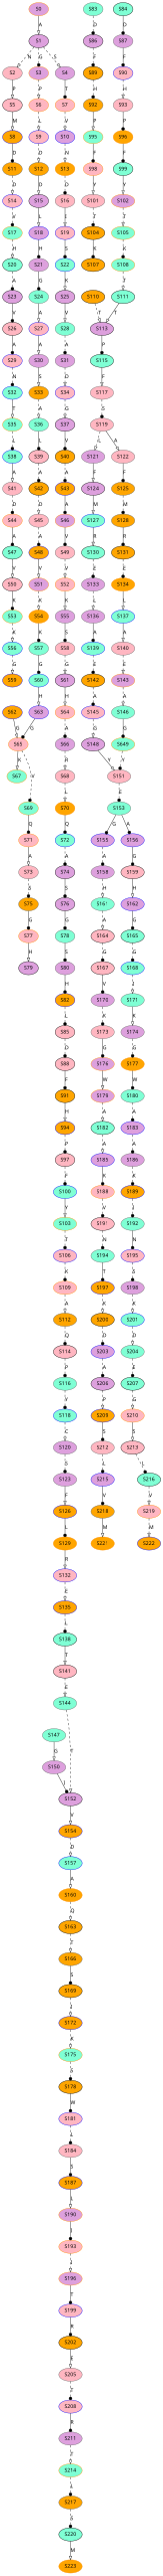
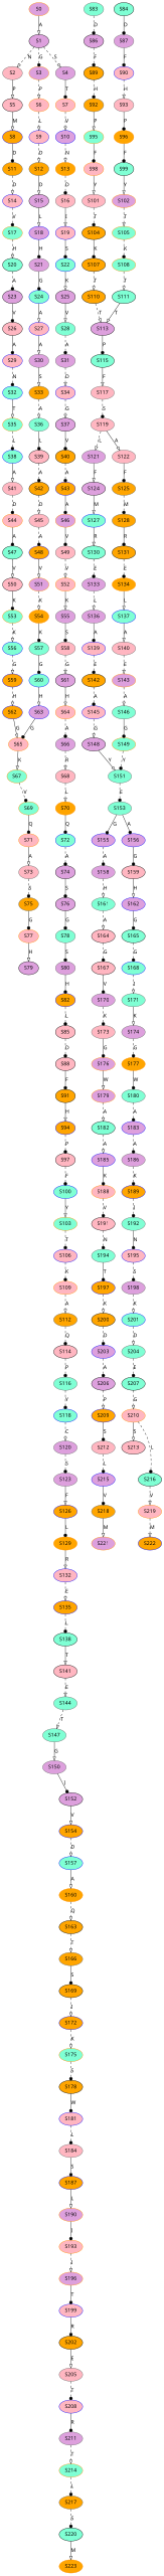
  strict digraph {
    fontname="Noto Sans"
    node [color=gray40 fillcolor=lightpink fontname="Noto Sans" style=filled]
    edge [arrowhead=dot fontname="Noto Sans" style=dashed]
    S0 [color=darkorange fillcolor=plum]
    S1 [color=black fillcolor=plum]
    S2
    S3 [color=darkorange fillcolor=plum]
    S4 [fillcolor=plum]
    S5 [color=black]
    S6 [color=darkorange]
    S7 [color=darkorange]
    S8 [color=blue fillcolor=orange]
    S9 [color=blue]
    S10 [color=blue fillcolor=plum]
    S11 [fillcolor=orange]
    S12 [fillcolor=orange]
    S13 [color=darkorange fillcolor=orange]
    S14 [color=blue]
    S15 [color=black fillcolor=plum]
    S16
    S17 [color=darkorange fillcolor=aquamarine]
    S18 [color=blue fillcolor=plum]
    S19 [color=blue]
    S20 [color=black fillcolor=aquamarine]
    S21 [fillcolor=plum]
    S22 [color=blue fillcolor=aquamarine]
    S23 [color=black fillcolor=plum]
-   S24 [fillcolor=aquamarine]
+   S24 [color=blue fillcolor=aquamarine]
    S25 [color=black fillcolor=plum]
    S26 [color=black]
    S27 [color=blue]
    S28 [fillcolor=aquamarine]
    S29 [color=blue]
    S30 [fillcolor=plum]
    S31 [fillcolor=plum]
    S32 [color=blue fillcolor=aquamarine]
    S33 [fillcolor=orange]
    S34 [color=blue]
    S35 [color=darkorange fillcolor=aquamarine]
    S36 [fillcolor=aquamarine]
    S37 [color=black fillcolor=plum]
    S38 [color=blue fillcolor=aquamarine]
    S39 [color=black]
    S40 [color=black fillcolor=orange]
    S41
    S42 [color=black fillcolor=orange]
    S43 [color=blue fillcolor=orange]
    S44 [color=darkorange]
    S45
    S46 [color=darkorange fillcolor=plum]
    S47 [color=black fillcolor=aquamarine]
    S48 [color=blue fillcolor=orange]
    S49
    S50 [color=black]
    S51 [color=darkorange fillcolor=plum]
    S52 [color=darkorange]
    S53 [color=darkorange fillcolor=aquamarine]
    S54 [color=darkorange fillcolor=orange]
    S55 [fillcolor=plum]
    S56 [color=blue fillcolor=aquamarine]
    S57 [fillcolor=aquamarine]
    S58
    S59 [color=blue fillcolor=orange]
    S60 [color=blue fillcolor=aquamarine]
    S61 [color=black fillcolor=plum]
    S62 [color=blue fillcolor=orange]
    S63 [color=blue fillcolor=plum]
    S64 [color=darkorange]
    S65 [color=darkorange]
    S66 [fillcolor=plum]
    S67 [color=darkorange fillcolor=aquamarine]
    S68
    S69 [color=darkorange fillcolor=aquamarine]
    S70 [color=darkorange fillcolor=orange]
    S71 [color=darkorange]
    S72 [color=blue fillcolor=aquamarine]
    S73
    S74 [color=black fillcolor=plum]
    S75 [fillcolor=orange]
    S76 [color=black fillcolor=plum]
    S77 [color=darkorange]
    S78 [fillcolor=aquamarine]
    S79 [color=black fillcolor=plum]
    S80 [fillcolor=plum]
    S82 [color=blue fillcolor=orange]
    S85 [color=black]
    S83 [fillcolor=aquamarine]
    S86 [color=black fillcolor=plum]
    S84 [color=black fillcolor=aquamarine]
    S87 [fillcolor=plum]
    S88 [color=black]
    S89 [color=black fillcolor=orange]
    S90 [color=blue]
    S91 [color=black fillcolor=orange]
    S92 [fillcolor=orange]
    S93
    S94 [color=blue fillcolor=orange]
    S95 [color=darkorange fillcolor=aquamarine]
    S96 [color=darkorange fillcolor=orange]
    S97 [color=black]
    S98 [color=darkorange]
    S99 [color=black fillcolor=aquamarine]
    S100 [color=blue fillcolor=aquamarine]
    S101
    S102 [color=darkorange fillcolor=plum]
    S103 [color=darkorange fillcolor=aquamarine]
    S104 [color=black fillcolor=orange]
    S105 [color=darkorange fillcolor=aquamarine]
    S106 [color=blue]
    S107 [color=black fillcolor=orange]
    S108 [color=darkorange fillcolor=aquamarine]
    S109 [color=darkorange]
    S110 [color=black fillcolor=orange]
    S111 [color=black fillcolor=aquamarine]
    S112 [fillcolor=orange]
    S113 [color=black fillcolor=plum]
    S114 [color=black]
    S115 [color=black fillcolor=aquamarine]
    S116 [fillcolor=aquamarine]
    S117
    S118 [color=blue fillcolor=aquamarine]
    S119
    S120 [fillcolor=plum]
    S121 [fillcolor=plum]
    S122
    S123 [fillcolor=plum]
    S124 [color=black fillcolor=plum]
    S125 [fillcolor=orange]
    S126 [color=blue fillcolor=orange]
    S127 [color=blue fillcolor=aquamarine]
    S128 [fillcolor=orange]
    S129 [color=darkorange fillcolor=orange]
    S130 [color=black fillcolor=aquamarine]
    S131 [color=black fillcolor=orange]
    S132 [color=blue]
    S133 [fillcolor=plum]
    S134 [color=darkorange fillcolor=orange]
    S135 [color=blue fillcolor=orange]
    S136 [fillcolor=plum]
    S137 [color=blue fillcolor=aquamarine]
    S138 [color=black fillcolor=aquamarine]
-   S139 [color=blue fillcolor=aquamarine]
+   S139 [color=blue]
    S140
    S141 [color=black]
    S142 [color=black fillcolor=orange]
    S143 [color=darkorange fillcolor=plum]
    S144 [fillcolor=aquamarine]
    S145 [color=blue]
    S146 [fillcolor=aquamarine]
    S147 [fillcolor=aquamarine]
    S148 [color=black fillcolor=plum]
-   S149 [color=darkorange fillcolor=aquamarine label=S649]
+   S149 [color=darkorange fillcolor=aquamarine]
    S150 [fillcolor=plum]
-   S151
+   S151 [fillcolor=aquamarine]
    S152 [color=black fillcolor=plum]
    S153 [fillcolor=aquamarine]
    S154 [color=blue fillcolor=orange]
    S155 [color=blue fillcolor=plum]
    S156 [color=blue fillcolor=plum]
    S157 [color=blue fillcolor=aquamarine]
    S158 [fillcolor=plum]
    S159 [color=black]
    S160 [color=darkorange fillcolor=orange]
    S161 [fillcolor=aquamarine]
    S162 [color=blue fillcolor=plum]
    S163 [color=black fillcolor=orange]
    S164 [color=black]
    S165 [color=black fillcolor=aquamarine]
    S166 [fillcolor=orange]
    S167 [color=black]
    S168 [color=blue fillcolor=aquamarine]
    S169 [color=black fillcolor=orange]
    S170 [fillcolor=plum]
    S171 [fillcolor=aquamarine]
    S172 [color=blue fillcolor=orange]
    S173
    S174 [fillcolor=plum]
    S175 [color=darkorange fillcolor=aquamarine]
    S176 [color=darkorange fillcolor=plum]
    S177 [color=darkorange fillcolor=orange]
    S178 [color=black fillcolor=orange]
    S179 [color=darkorange fillcolor=plum]
    S180 [fillcolor=aquamarine]
    S181 [color=blue]
    S182 [color=black fillcolor=aquamarine]
    S183 [color=blue fillcolor=plum]
    S184
    S185 [color=blue fillcolor=plum]
    S186 [fillcolor=plum]
    S187 [color=blue fillcolor=orange]
    S188 [color=darkorange]
    S189 [color=blue fillcolor=orange]
    S190 [color=darkorange fillcolor=plum]
    S191 [color=black]
    S192 [fillcolor=aquamarine]
    S193 [color=darkorange]
    S194 [fillcolor=aquamarine]
    S195 [color=blue]
    S196 [color=darkorange fillcolor=plum]
    S197 [color=blue fillcolor=orange]
    S198 [fillcolor=plum]
    S199 [color=blue]
    S200 [color=black fillcolor=orange]
    S201 [color=blue fillcolor=aquamarine]
    S202 [color=black fillcolor=orange]
    S203 [color=blue fillcolor=plum]
    S204 [fillcolor=aquamarine]
    S205
    S206 [color=black fillcolor=plum]
    S207 [color=black fillcolor=aquamarine]
    S208 [color=blue]
    S209 [color=blue fillcolor=orange]
    S210 [color=darkorange]
    S211 [fillcolor=plum]
    S212
    S213 [color=black]
    S214 [color=darkorange fillcolor=aquamarine]
    S215 [color=blue fillcolor=plum]
    S216 [color=black fillcolor=aquamarine]
    S217 [fillcolor=orange]
    S218 [fillcolor=orange]
    S219 [color=darkorange]
    S220 [color=black fillcolor=aquamarine]
-   S221 [color=darkorange fillcolor=orange]
+   S221 [color=darkorange fillcolor=plum]
    S222 [color=blue fillcolor=orange]
    S223 [color=darkorange fillcolor=orange]
    S0 -> S1 [arrowhead=onormal label=A style=solid]
    S1 -> S2 [arrowhead=onormal label=N]
    S1 -> S3 [label=G]
    S1 -> S4 [arrowhead=onormal label=S]
    S2 -> S5 [arrowhead=onormal label=P style=solid]
    S3 -> S6 [arrowhead=onormal label=P]
    S4 -> S7 [label=T style=solid]
    S5 -> S8 [arrowhead=onormal label=M style=solid]
    S6 -> S9 [arrowhead=onormal label=L]
    S7 -> S10 [arrowhead=onormal label=V]
    S8 -> S11 [label=D style=solid]
    S9 -> S12 [arrowhead=onormal label=D]
    S10 -> S13 [arrowhead=onormal label=N]
    S11 -> S14 [arrowhead=onormal label=D]
    S12 -> S15 [arrowhead=onormal label=D style=solid]
    S13 -> S16 [label=D]
    S14 -> S17 [label=V]
    S15 -> S18 [arrowhead=onormal label=L style=solid]
    S16 -> S19 [arrowhead=onormal label=I style=solid]
    S17 -> S20 [arrowhead=onormal label=H]
    S18 -> S21 [label=H style=solid]
    S19 -> S22 [label=S style=solid]
    S20 -> S23 [label=A]
    S21 -> S24 [label=G style=solid]
    S22 -> S25 [arrowhead=onormal label=K style=solid]
    S23 -> S26 [label=V style=solid]
    S24 -> S27 [arrowhead=onormal label=A style=solid]
    S25 -> S28 [arrowhead=onormal label=V style=solid]
    S26 -> S29 [label=A style=solid]
    S27 -> S30 [arrowhead=onormal label=A style=solid]
    S28 -> S31 [label=A]
    S29 -> S32 [label=N]
    S30 -> S33 [arrowhead=onormal label=S style=solid]
    S31 -> S34 [arrowhead=onormal label=D]
    S32 -> S35 [arrowhead=onormal label=T style=solid]
    S33 -> S36 [arrowhead=onormal label=A]
    S34 -> S37 [arrowhead=onormal label=G]
    S35 -> S38 [label=L]
    S36 -> S39 [label=L style=solid]
    S37 -> S40 [label=V style=solid]
    S38 -> S41 [arrowhead=onormal label=A style=solid]
    S39 -> S42 [label=A]
    S40 -> S43 [label=A]
    S41 -> S44 [label=D]
    S42 -> S45 [arrowhead=onormal label=D]
    S43 -> S46 [label=A style=solid]
    S44 -> S47 [label=A style=solid]
    S45 -> S48 [label=A]
    S46 -> S49 [label=V style=solid]
    S47 -> S50 [arrowhead=onormal label=V style=solid]
    S48 -> S51 [arrowhead=onormal label=V style=solid]
    S49 -> S52 [arrowhead=onormal label=V]
    S50 -> S53 [label=K style=solid]
    S51 -> S54 [arrowhead=onormal label=K]
    S52 -> S55 [arrowhead=onormal label=K style=solid]
    S53 -> S56 [arrowhead=onormal label=K]
    S54 -> S57 [label=K style=solid]
    S55 -> S58 [label=S style=solid]
    S56 -> S59 [arrowhead=onormal label=G]
    S57 -> S60 [label=G style=solid]
    S58 -> S61 [arrowhead=onormal label=G]
+   S59 -> S62 [arrowhead=onormal label=H]
    S60 -> S63 [arrowhead=onormal label=H style=solid]
    S61 -> S64 [arrowhead=onormal label=H style=solid]
    S62 -> S65 [arrowhead=onormal label=G style=solid]
    S63 -> S65 [label=G style=solid]
    S64 -> S66 [label=A]
    S65 -> S67 [arrowhead=onormal label=K style=solid]
    S66 -> S68 [arrowhead=onormal label=R]
-   S65 -> S69 [label=V]
+   S67 -> S69 [label=V]
    S68 -> S70 [arrowhead=onormal label=L]
    S69 -> S71 [label=Q style=solid]
    S70 -> S72 [label=Q style=solid]
    S71 -> S73 [arrowhead=onormal label=A style=solid]
    S72 -> S74 [label=A]
    S73 -> S75 [label=S]
    S74 -> S76 [label=S style=solid]
    S75 -> S77 [label=G style=solid]
    S76 -> S78 [label=G style=solid]
    S77 -> S79 [arrowhead=onormal label=H style=solid]
    S78 -> S80 [label=S style=solid]
    S80 -> S82 [label=H style=solid]
    S82 -> S85 [label=L]
    S85 -> S88 [label=D]
    S83 -> S86 [label=D]
    S86 -> S89 [label=F]
    S84 -> S87 [label=D style=solid]
    S87 -> S90 [label=F style=solid]
    S88 -> S91 [label=F style=solid]
    S89 -> S92 [label=H]
    S90 -> S93 [arrowhead=onormal label=H]
    S91 -> S94 [arrowhead=onormal label=H style=solid]
    S92 -> S95 [arrowhead=onormal label=P style=solid]
    S93 -> S96 [label=P style=solid]
    S94 -> S97 [label=P]
    S95 -> S98 [label=F style=solid]
    S96 -> S99 [label=F style=solid]
    S97 -> S100 [label=F]
    S98 -> S101 [arrowhead=onormal label=Y style=solid]
    S99 -> S102 [arrowhead=onormal label=Y style=solid]
    S100 -> S103 [arrowhead=onormal label=Y style=solid]
    S101 -> S104 [label=T]
    S102 -> S105 [arrowhead=onormal label=T]
    S103 -> S106 [label=T]
    S104 -> S107 [label=K style=solid]
    S105 -> S108 [label=K]
    S106 -> S109 [label=K]
+   S107 -> S110 [arrowhead=onormal label=T]
    S108 -> S111 [arrowhead=onormal label=T]
    S109 -> S112 [arrowhead=onormal label=A]
    S110 -> S113 [arrowhead=onormal label=T]
    S111 -> S113 [arrowhead=onormal label=T style=solid]
    S112 -> S114 [label=Q]
    S113 -> S115 [label=P style=solid]
    S114 -> S116 [label=P]
    S115 -> S117 [arrowhead=onormal label=F style=solid]
    S116 -> S118 [label=Y]
    S117 -> S119 [label=S]
    S118 -> S120 [arrowhead=onormal label=C]
    S119 -> S121 [arrowhead=onormal label=L]
    S119 -> S122 [arrowhead=onormal label=A style=solid]
    S120 -> S123 [label=S]
    S121 -> S124 [arrowhead=onormal label=F style=solid]
    S122 -> S125 [label=F style=solid]
    S123 -> S126 [arrowhead=onormal label=F style=solid]
    S124 -> S127 [arrowhead=onormal label=M style=solid]
    S125 -> S128 [label=M]
    S126 -> S129 [label=L style=solid]
    S127 -> S130 [arrowhead=onormal label=R style=solid]
    S128 -> S131 [label=R style=solid]
    S129 -> S132 [arrowhead=onormal label=R style=solid]
    S130 -> S133 [label=E]
    S131 -> S134 [label=E]
    S132 -> S135 [arrowhead=onormal label=E]
    S133 -> S136 [arrowhead=onormal label=L]
    S134 -> S137 [arrowhead=onormal label=L style=solid]
    S135 -> S138 [label=L]
    S136 -> S139 [label=A style=solid]
    S137 -> S140 [arrowhead=onormal label=A style=solid]
    S138 -> S141 [arrowhead=onormal label=T style=solid]
    S139 -> S142 [label=E]
    S140 -> S143 [arrowhead=onormal label=E]
    S141 -> S144 [arrowhead=onormal label=E]
    S142 -> S145 [label=A]
    S143 -> S146 [arrowhead=onormal label=A]
-   S144 -> S152 [arrowhead=onormal label=T]
+   S144 -> S147 [arrowhead=onormal label=T]
    S145 -> S148 [arrowhead=onormal label=G]
    S146 -> S149 [label=G style=solid]
    S147 -> S150 [arrowhead=onormal label=G style=solid]
    S148 -> S151 [arrowhead=onormal label=Y style=solid]
    S149 -> S151 [label=Y]
    S150 -> S152 [label=I style=solid]
    S151 -> S153 [label=E]
    S152 -> S154 [arrowhead=onormal label=V style=solid]
    S153 -> S155 [label=G style=solid]
    S153 -> S156 [label=A style=solid]
    S154 -> S157 [arrowhead=onormal label=D]
    S155 -> S158 [label=A]
    S156 -> S159 [label=G style=solid]
    S157 -> S160 [arrowhead=onormal label=A style=solid]
    S158 -> S161 [arrowhead=onormal label=H]
    S159 -> S162 [arrowhead=onormal label=H style=solid]
    S160 -> S163 [arrowhead=onormal label=Q]
    S161 -> S164 [arrowhead=onormal label=A]
    S162 -> S165 [label=G style=solid]
    S163 -> S166 [arrowhead=onormal label=T]
    S164 -> S167 [label=G]
    S165 -> S168 [label=G]
    S166 -> S169 [label=S style=solid]
    S167 -> S170 [label=V style=solid]
    S168 -> S171 [arrowhead=onormal label=I]
    S169 -> S172 [arrowhead=onormal label=I]
    S170 -> S173 [label=K]
    S171 -> S174 [arrowhead=onormal label=K style=solid]
    S172 -> S175 [arrowhead=onormal label=K]
    S173 -> S176 [label=G style=solid]
    S174 -> S177 [label=G]
    S175 -> S178 [label=S]
    S176 -> S179 [arrowhead=onormal label=W style=solid]
    S177 -> S180 [label=W style=solid]
    S178 -> S181 [label=W style=solid]
    S179 -> S182 [arrowhead=onormal label=A]
    S180 -> S183 [label=A]
    S181 -> S184 [label=L]
    S182 -> S185 [arrowhead=onormal label=A]
    S183 -> S186 [label=A]
    S184 -> S187 [label=S style=solid]
    S185 -> S188 [label=K style=solid]
    S186 -> S189 [label=K]
    S187 -> S190 [arrowhead=onormal label=L style=solid]
    S188 -> S191 [label=V]
    S189 -> S192 [label=I]
    S190 -> S193 [label=I style=solid]
    S191 -> S194 [label=N]
    S192 -> S195 [label=N style=solid]
    S193 -> S196 [arrowhead=onormal label=I]
    S194 -> S197 [label=T style=solid]
    S195 -> S198 [label=S]
    S196 -> S199 [label=T style=solid]
    S197 -> S200 [arrowhead=onormal label=K]
    S198 -> S201 [arrowhead=onormal label=K]
    S199 -> S202 [label=R style=solid]
    S200 -> S203 [label=D]
    S201 -> S204 [arrowhead=onormal label=D]
    S202 -> S205 [arrowhead=onormal label=E style=solid]
    S203 -> S206 [label=A]
    S204 -> S207 [label=E]
    S205 -> S208 [label=T]
    S206 -> S209 [arrowhead=onormal label=P]
    S207 -> S210 [arrowhead=onormal label=G]
    S208 -> S211 [label=R style=solid]
    S209 -> S212 [label=S style=solid]
    S210 -> S213 [arrowhead=onormal label=S style=solid]
    S211 -> S214 [arrowhead=onormal label=T]
    S212 -> S215 [label=L]
-   S213 -> S216 [label=L]
+   S210 -> S216 [label=L]
    S214 -> S217 [label=L]
    S215 -> S218 [label=V style=solid]
    S216 -> S219 [arrowhead=onormal label=V]
    S217 -> S220 [label=S]
    S218 -> S221 [arrowhead=onormal label=M style=solid]
    S219 -> S222 [arrowhead=onormal label=M]
    S220 -> S223 [arrowhead=onormal label=M style=solid]
  }
